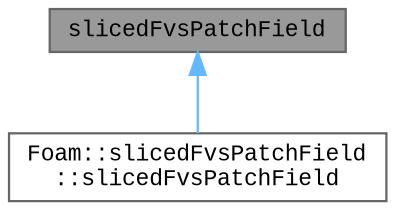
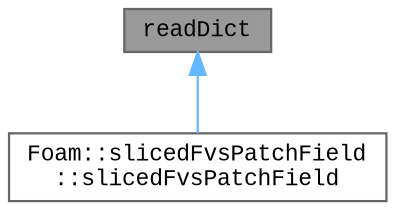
  digraph {
    rankdir=TB
    fontname="Liberation Mono"
    node [fontname="Liberation Mono" fontsize=10 shape=box style=filled]
-   n1 [color=gray40 fillcolor=grey60 fontcolor=black height=0.2 label=slicedFvsPatchField width=0.4]
+   n1 [color=gray40 fillcolor=grey60 fontcolor=black height=0.2 label=readDict width=0.4]
    n2 [color=grey40 fillcolor=white height=0.2 label="Foam::slicedFvsPatchField\l::slicedFvsPatchField" width=0.4]
    n1 -> n2 [color=steelblue1 dir=back fontname="Liberation Mono" fontsize=10 labelfontname=Helvetica labelfontsize=10 style=solid]
  }
